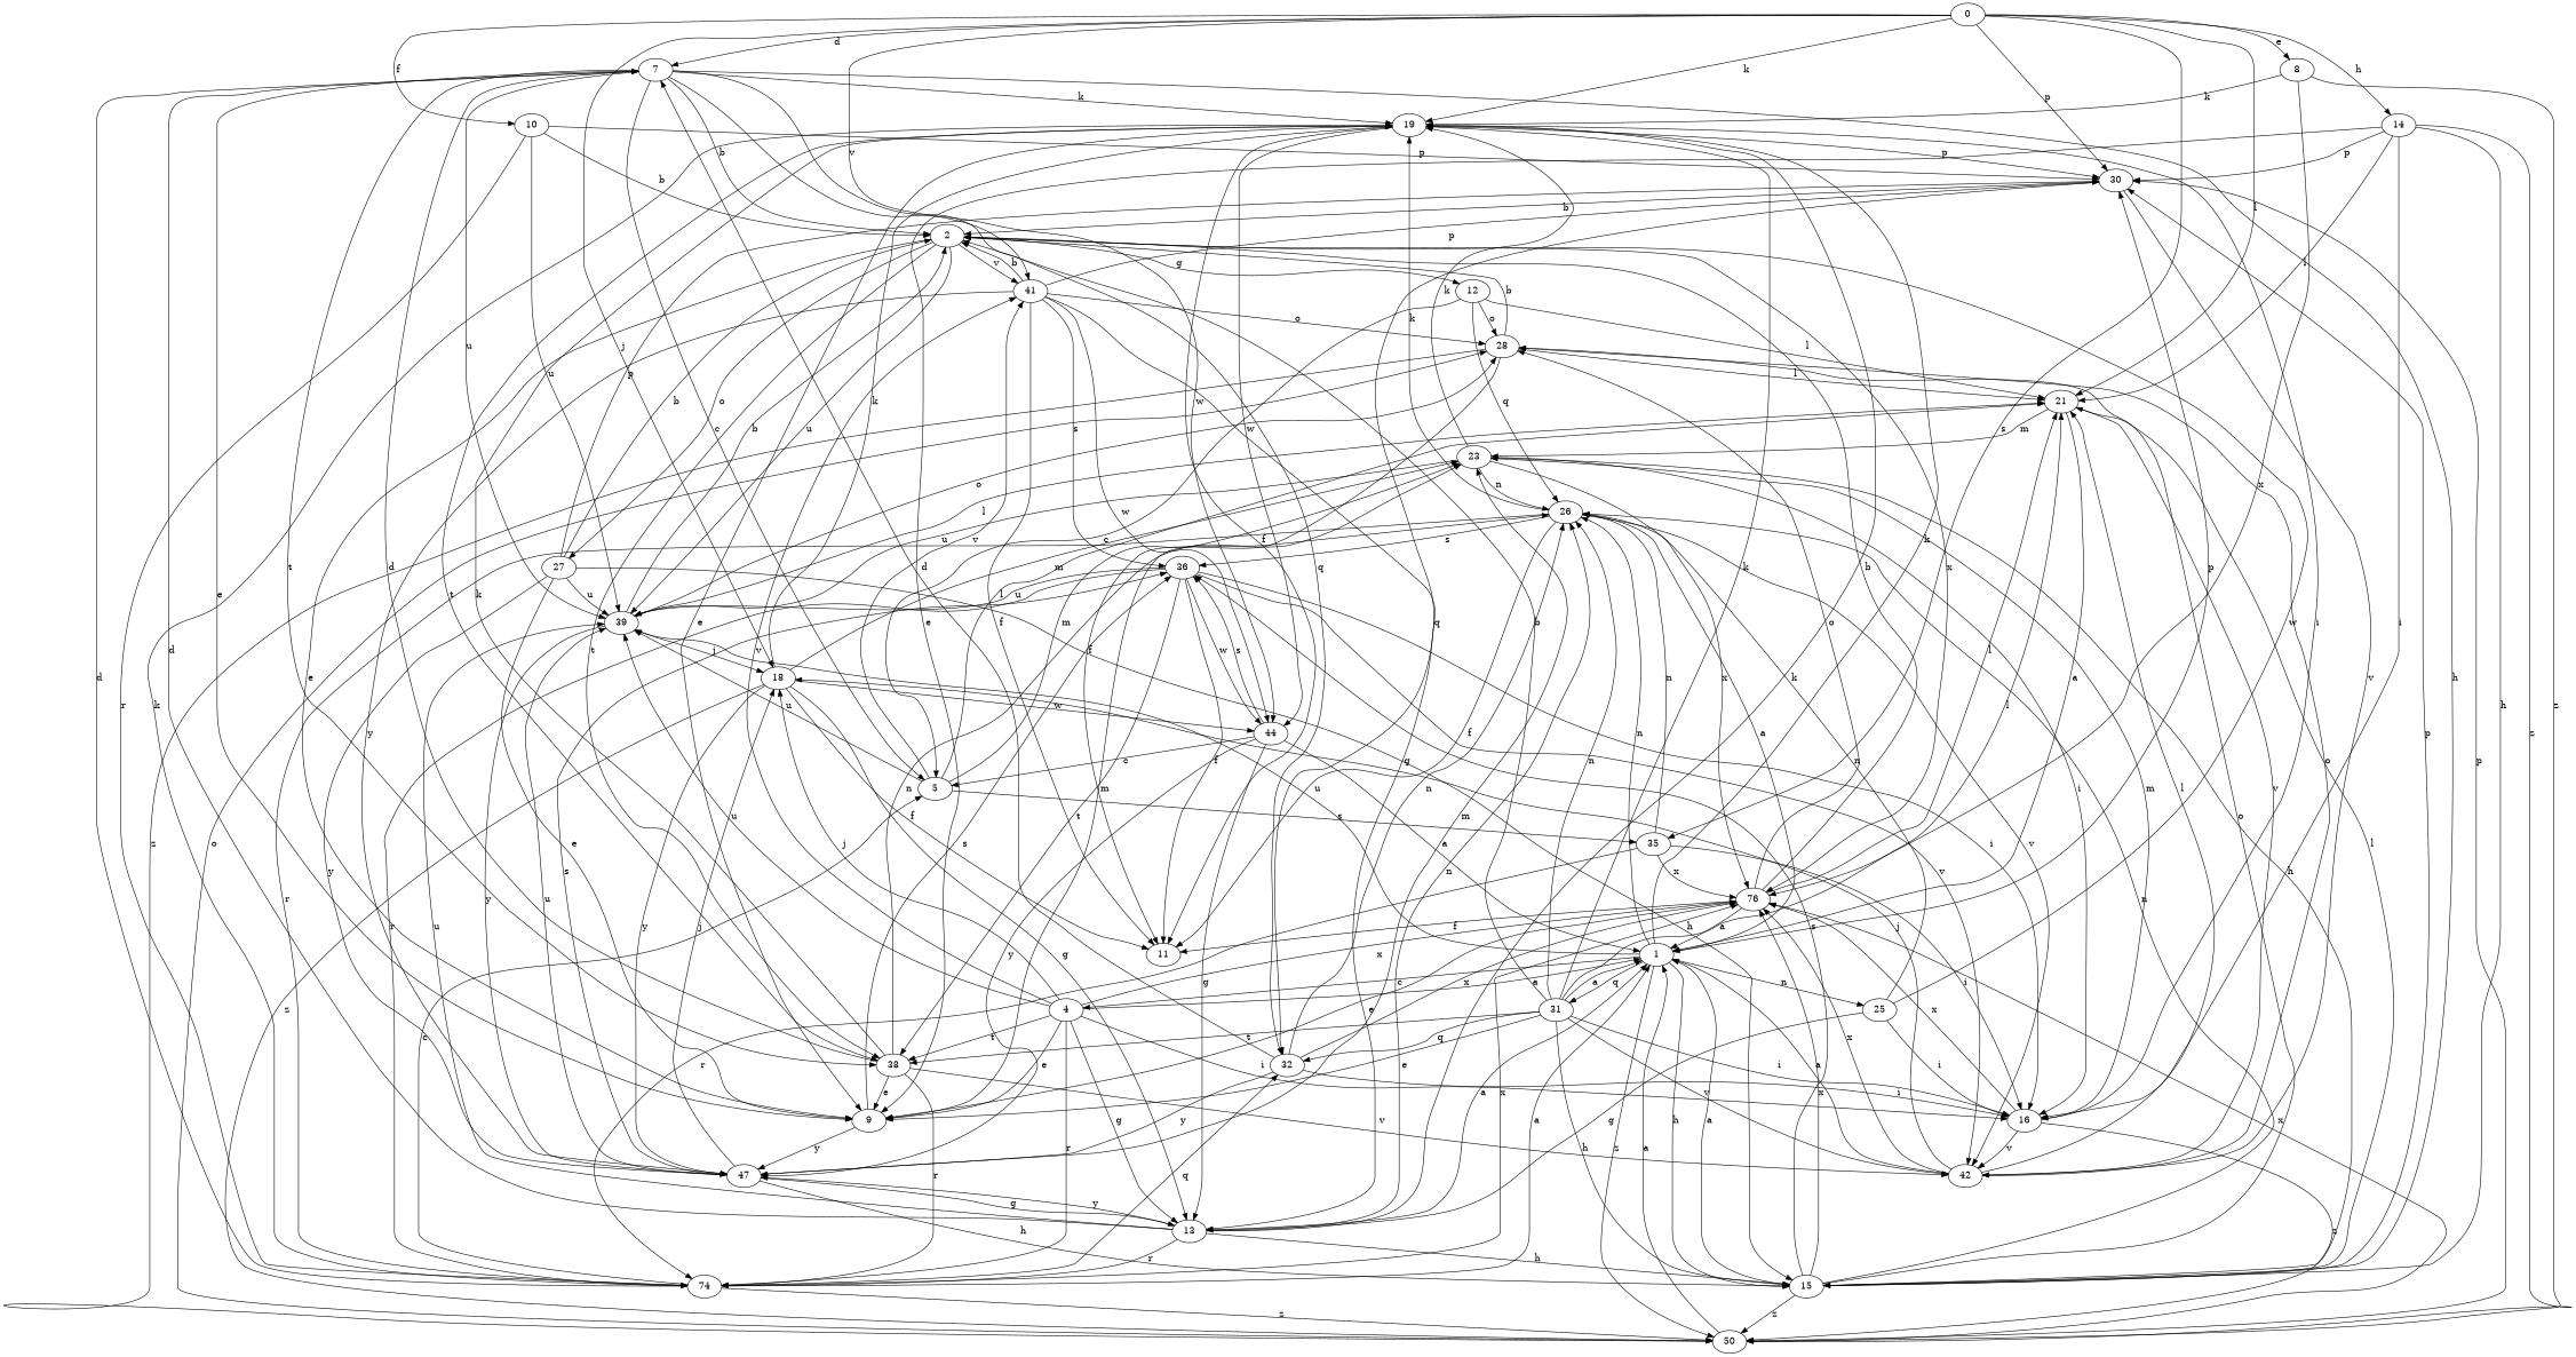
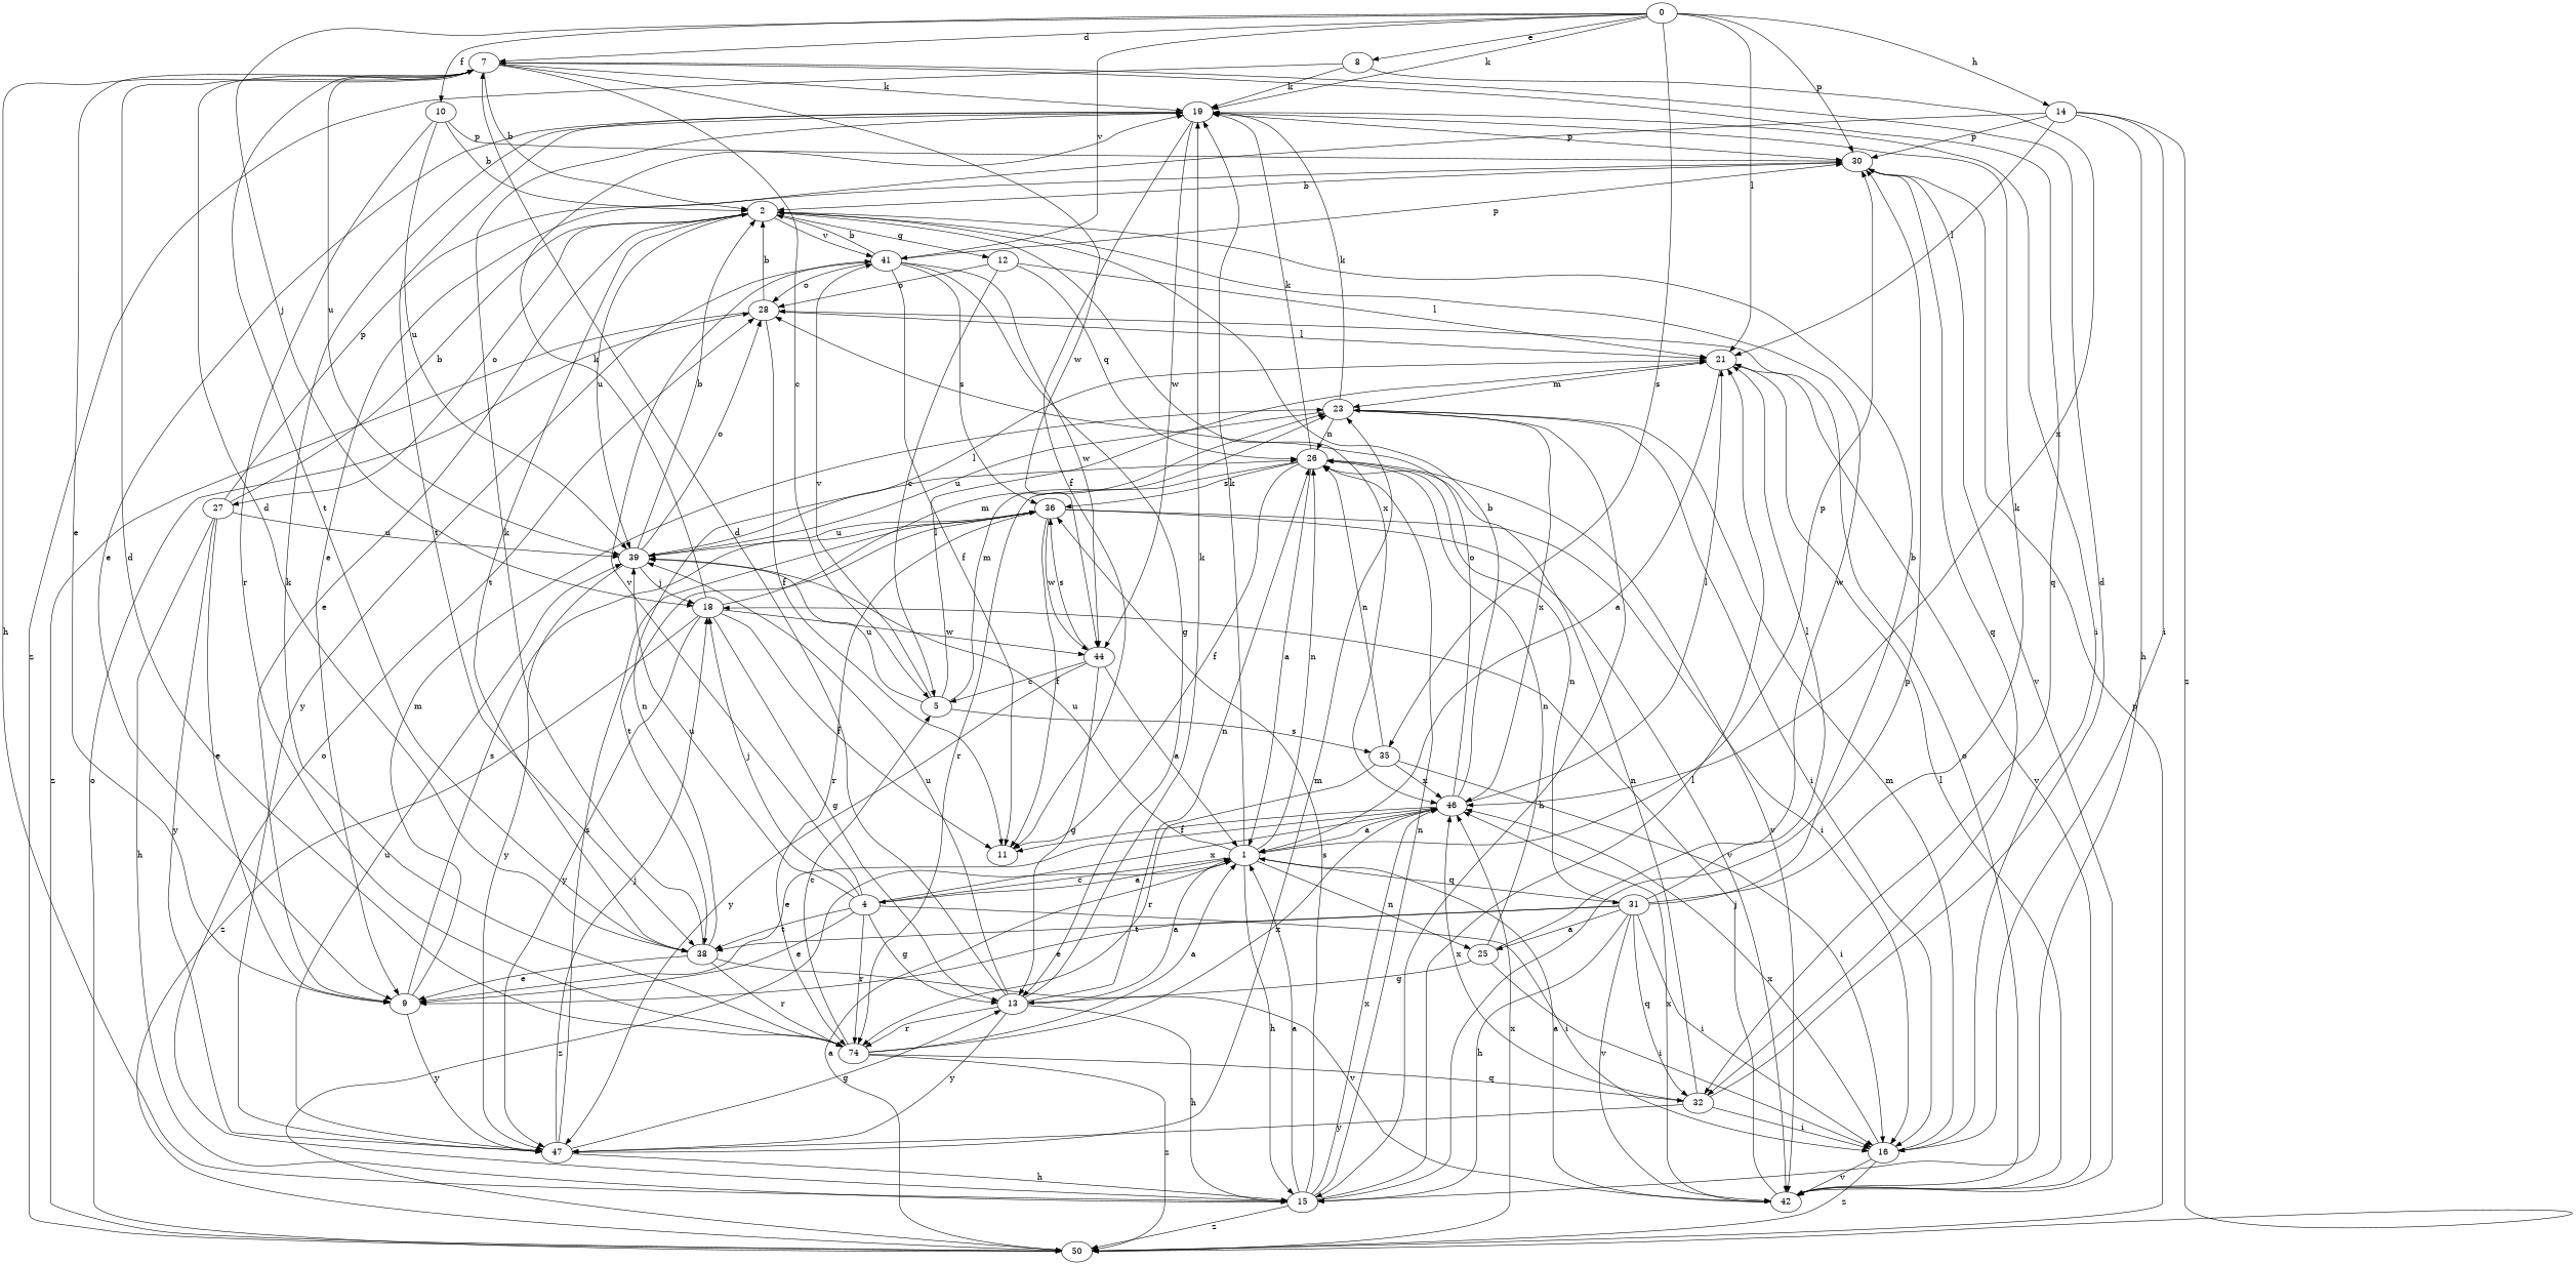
  strict digraph {
    0
    7
    8
    10
    14
    18
    19
    21
    30
    35
    41
    15
    39
    2
    9
    38
    5
    32
    44
    50
-   46 [label=76]
+   46
    n22 [label=74]
    16
    13
    23
    47
    11
    1
    42
    26
    36
    28
    4
    25
    31
    12
    27
    0 -> 7 [label=d]
    0 -> 8 [label=e]
    0 -> 10 [label=f]
    0 -> 14 [label=h]
    0 -> 18 [label=j]
    0 -> 19 [label=k]
    0 -> 21 [label=l]
    0 -> 30 [label=p]
    0 -> 35 [label=s]
    0 -> 41 [label=v]
    7 -> 19 [label=k]
    7 -> 15 [label=h]
    7 -> 39 [label=u]
    7 -> 2 [label=b]
    7 -> 9 [label=e]
    7 -> 38 [label=t]
    7 -> 5 [label=c]
    7 -> 32 [label=q]
    7 -> 44 [label=w]
    8 -> 19 [label=k]
    8 -> 50 [label=z]
    8 -> 46 [label=x]
    10 -> 30 [label=p]
    10 -> 39 [label=u]
    10 -> 2 [label=b]
    10 -> n22 [label=r]
    14 -> 21 [label=l]
    14 -> 30 [label=p]
    14 -> 15 [label=h]
    14 -> 9 [label=e]
    14 -> 50 [label=z]
    14 -> 16 [label=i]
    18 -> 19 [label=k]
    18 -> 44 [label=w]
    18 -> 50 [label=z]
    18 -> 13 [label=g]
    18 -> 23 [label=m]
    18 -> 47 [label=y]
    18 -> 11 [label=f]
    19 -> 30 [label=p]
    19 -> 9 [label=e]
    19 -> 38 [label=t]
    19 -> 44 [label=w]
    19 -> 16 [label=i]
    19 -> 11 [label=f]
    21 -> 23 [label=m]
    21 -> 1 [label=a]
    21 -> 42 [label=v]
    30 -> 2 [label=b]
    30 -> 32 [label=q]
    30 -> 42 [label=v]
    35 -> 46 [label=x]
    35 -> n22 [label=r]
    35 -> 16 [label=i]
    35 -> 26 [label=n]
    41 -> 30 [label=p]
    41 -> 2 [label=b]
    41 -> 44 [label=w]
    41 -> 13 [label=g]
    41 -> 47 [label=y]
    41 -> 11 [label=f]
    41 -> 36 [label=s]
    41 -> 28 [label=o]
    15 -> 21 [label=l]
    15 -> 30 [label=p]
    15 -> 50 [label=z]
    15 -> 46 [label=x]
    15 -> 1 [label=a]
    15 -> 26 [label=n]
    15 -> 36 [label=s]
    15 -> 28 [label=o]
    39 -> 18 [label=j]
    39 -> 21 [label=l]
    39 -> 2 [label=b]
    39 -> 47 [label=y]
    39 -> 28 [label=o]
    2 -> 41 [label=v]
    2 -> 39 [label=u]
    2 -> 9 [label=e]
    2 -> 38 [label=t]
    2 -> 46 [label=x]
    2 -> 12 [label=g]
    2 -> 27 [label=o]
    9 -> 23 [label=m]
    9 -> 47 [label=y]
    9 -> 36 [label=s]
    38 -> 7 [label=d]
    38 -> 19 [label=k]
    38 -> 9 [label=e]
    38 -> n22 [label=r]
    38 -> 42 [label=v]
    38 -> 26 [label=n]
    5 -> 21 [label=l]
    5 -> 35 [label=s]
    5 -> 41 [label=v]
    5 -> 39 [label=u]
    5 -> 23 [label=m]
    32 -> 7 [label=d]
    32 -> 46 [label=x]
    32 -> 16 [label=i]
    32 -> 47 [label=y]
    32 -> 26 [label=n]
    44 -> 5 [label=c]
    44 -> 13 [label=g]
    44 -> 47 [label=y]
    44 -> 1 [label=a]
    44 -> 36 [label=s]
    50 -> 30 [label=p]
    50 -> 46 [label=x]
    50 -> 1 [label=a]
    50 -> 28 [label=o]
    46 -> 21 [label=l]
    46 -> 2 [label=b]
    46 -> 9 [label=e]
    46 -> 11 [label=f]
    46 -> 1 [label=a]
    46 -> 28 [label=o]
    n22 -> 7 [label=d]
    n22 -> 19 [label=k]
    n22 -> 5 [label=c]
    n22 -> 32 [label=q]
    n22 -> 50 [label=z]
    n22 -> 46 [label=x]
    n22 -> 1 [label=a]
    16 -> 50 [label=z]
    16 -> 46 [label=x]
    16 -> 23 [label=m]
    16 -> 42 [label=v]
    13 -> 7 [label=d]
    13 -> 19 [label=k]
    13 -> 15 [label=h]
    13 -> 39 [label=u]
    13 -> n22 [label=r]
    13 -> 47 [label=y]
    13 -> 1 [label=a]
    13 -> 26 [label=n]
    23 -> 19 [label=k]
    23 -> 15 [label=h]
    23 -> 39 [label=u]
    23 -> 46 [label=x]
    23 -> 16 [label=i]
    23 -> 26 [label=n]
    47 -> 18 [label=j]
    47 -> 15 [label=h]
    47 -> 39 [label=u]
    47 -> 13 [label=g]
    47 -> 23 [label=m]
    47 -> 36 [label=s]
    1 -> 19 [label=k]
    1 -> 30 [label=p]
    1 -> 15 [label=h]
    1 -> 39 [label=u]
    1 -> 50 [label=z]
    1 -> 26 [label=n]
    1 -> 4 [label=c]
    1 -> 25 [label=n]
    1 -> 31 [label=q]
    42 -> 18 [label=j]
    42 -> 21 [label=l]
    42 -> 46 [label=x]
    42 -> 1 [label=a]
    42 -> 28 [label=o]
    26 -> 19 [label=k]
    26 -> n22 [label=r]
    26 -> 11 [label=f]
    26 -> 1 [label=a]
    26 -> 42 [label=v]
    26 -> 36 [label=s]
    36 -> 39 [label=u]
    36 -> 38 [label=t]
    36 -> 44 [label=w]
    36 -> n22 [label=r]
    36 -> 16 [label=i]
    36 -> 11 [label=f]
    36 -> 42 [label=v]
    28 -> 21 [label=l]
    28 -> 2 [label=b]
    28 -> 50 [label=z]
    28 -> 11 [label=f]
    4 -> 18 [label=j]
    4 -> 41 [label=v]
    4 -> 39 [label=u]
    4 -> 9 [label=e]
    4 -> 38 [label=t]
    4 -> 46 [label=x]
    4 -> n22 [label=r]
    4 -> 16 [label=i]
    4 -> 13 [label=g]
    4 -> 1 [label=a]
    25 -> 2 [label=w]
    25 -> 16 [label=i]
    25 -> 13 [label=g]
    25 -> 26 [label=n]
    31 -> 19 [label=k]
    31 -> 21 [label=l]
    31 -> 15 [label=h]
    31 -> 2 [label=b]
    31 -> 9 [label=e]
    31 -> 38 [label=t]
    31 -> 32 [label=q]
    31 -> 16 [label=i]
-   31 -> 1 [label=a]
+   31 -> 25 [label=a]
    31 -> 42 [label=v]
    31 -> 26 [label=n]
    12 -> 21 [label=l]
    12 -> 5 [label=c]
    12 -> 26 [label=q]
    12 -> 28 [label=o]
    27 -> 30 [label=p]
    27 -> 15 [label=h]
    27 -> 39 [label=u]
    27 -> 2 [label=b]
    27 -> 9 [label=e]
    27 -> 47 [label=y]
  }
